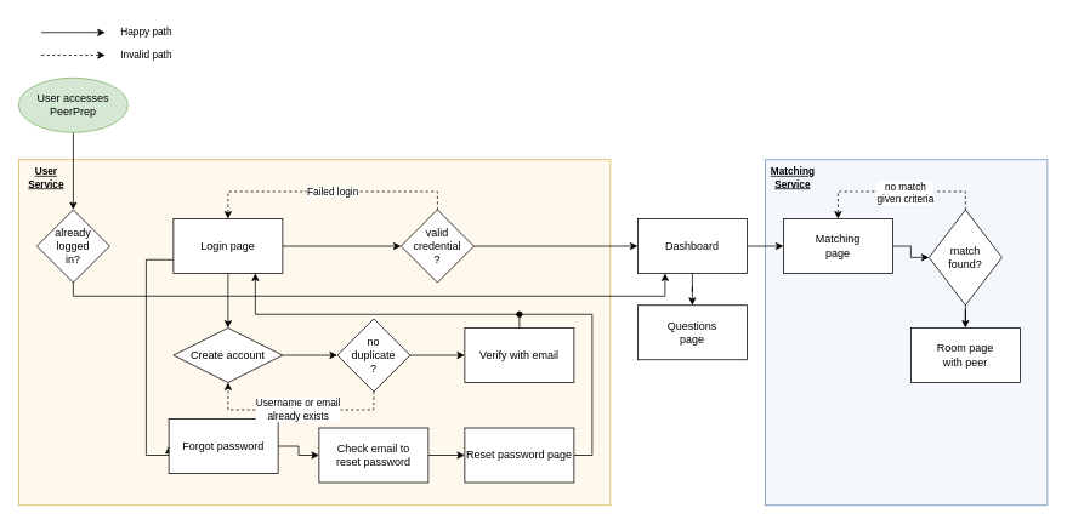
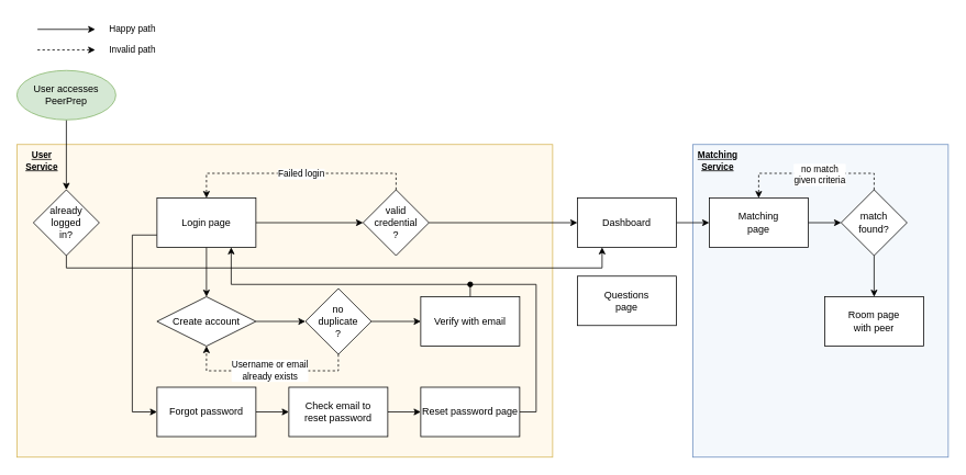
  <mxCell id="0" />
  <mxCell id="1" parent="0" />
  <mxCell id="2" value="" style="rounded=0;whiteSpace=wrap;html=1;fontFamily=Helvetica;fontSize=11;fillColor=#F4F8FC;strokeColor=#6c8ebf;" vertex="1" parent="1"><mxGeometry x="840" y="175" width="310" height="380" as="geometry" /></mxCell>
  <mxCell id="3" value="" style="rounded=0;whiteSpace=wrap;html=1;fontFamily=Helvetica;fontSize=11;fillColor=#FFF9ED;strokeColor=#d6b656;" parent="1" vertex="1"><mxGeometry x="20" y="175" width="650" height="380" as="geometry" /></mxCell>
  <mxCell id="4" value="" style="edgeStyle=orthogonalEdgeStyle;rounded=0;orthogonalLoop=1;jettySize=auto;html=1;" parent="1" source="5" target="7" edge="1"><mxGeometry relative="1" as="geometry" /></mxCell>
  <mxCell id="5" value="&lt;div&gt;User accesses PeerPrep&lt;/div&gt;" style="ellipse;whiteSpace=wrap;html=1;fillColor=#d5e8d4;strokeColor=#82b366;" parent="1" vertex="1"><mxGeometry x="20" y="85" width="120" height="60" as="geometry" /></mxCell>
  <mxCell id="6" style="edgeStyle=orthogonalEdgeStyle;shape=connector;rounded=0;orthogonalLoop=1;jettySize=auto;html=1;exitX=0.5;exitY=1;exitDx=0;exitDy=0;entryX=0.25;entryY=1;entryDx=0;entryDy=0;labelBackgroundColor=default;strokeColor=default;fontFamily=Helvetica;fontSize=11;fontColor=default;endArrow=classic;endFill=1;" parent="1" source="7" target="18" edge="1"><mxGeometry relative="1" as="geometry"><Array as="points"><mxPoint x="80" y="325" /><mxPoint x="730" y="325" /></Array></mxGeometry></mxCell>
  <mxCell id="7" value="already logged &lt;br&gt;in?" style="rhombus;whiteSpace=wrap;html=1;" parent="1" vertex="1"><mxGeometry x="40" y="230" width="80" height="80" as="geometry" /></mxCell>
  <mxCell id="8" value="" style="edgeStyle=orthogonalEdgeStyle;rounded=0;orthogonalLoop=1;jettySize=auto;html=1;" parent="1" source="11" target="15" edge="1"><mxGeometry relative="1" as="geometry" /></mxCell>
  <mxCell id="9" style="edgeStyle=orthogonalEdgeStyle;rounded=0;orthogonalLoop=1;jettySize=auto;html=1;exitX=0.5;exitY=1;exitDx=0;exitDy=0;entryX=0.5;entryY=0;entryDx=0;entryDy=0;" parent="1" source="11" target="20" edge="1"><mxGeometry relative="1" as="geometry" /></mxCell>
  <mxCell id="10" style="edgeStyle=orthogonalEdgeStyle;rounded=0;orthogonalLoop=1;jettySize=auto;html=1;exitX=0;exitY=0.75;exitDx=0;exitDy=0;entryX=0;entryY=0.5;entryDx=0;entryDy=0;" parent="1" source="11" target="22" edge="1"><mxGeometry relative="1" as="geometry"><Array as="points"><mxPoint x="160" y="285" /><mxPoint x="160" y="500" /></Array></mxGeometry></mxCell>
  <mxCell id="11" value="Login page" style="rounded=0;whiteSpace=wrap;html=1;" parent="1" vertex="1"><mxGeometry x="190" y="240" width="120" height="60" as="geometry" /></mxCell>
  <mxCell id="12" style="edgeStyle=orthogonalEdgeStyle;rounded=0;orthogonalLoop=1;jettySize=auto;html=1;exitX=0.5;exitY=0;exitDx=0;exitDy=0;entryX=0.5;entryY=0;entryDx=0;entryDy=0;dashed=1;" parent="1" source="15" target="11" edge="1"><mxGeometry relative="1" as="geometry" /></mxCell>
  <mxCell id="13" value="Failed login" style="edgeLabel;html=1;align=center;verticalAlign=middle;resizable=0;points=[];fontSize=11;fontFamily=Helvetica;fontColor=default;" parent="12" vertex="1" connectable="0"><mxGeometry x="-0.029" relative="1" as="geometry"><mxPoint as="offset" /></mxGeometry></mxCell>
  <mxCell id="14" value="" style="edgeStyle=orthogonalEdgeStyle;rounded=0;orthogonalLoop=1;jettySize=auto;html=1;" parent="1" source="15" target="18" edge="1"><mxGeometry relative="1" as="geometry" /></mxCell>
  <mxCell id="15" value="valid credential&lt;br&gt;?" style="rhombus;whiteSpace=wrap;html=1;rounded=0;" parent="1" vertex="1"><mxGeometry x="440" y="230" width="80" height="80" as="geometry" /></mxCell>
  <mxCell id="16" value="" style="edgeStyle=orthogonalEdgeStyle;rounded=0;orthogonalLoop=1;jettySize=auto;html=1;" edge="1" parent="1" source="18" target="39"><mxGeometry relative="1" as="geometry" /></mxCell>
- <mxCell id="17" value="" style="edgeStyle=orthogonalEdgeStyle;rounded=0;orthogonalLoop=1;jettySize=auto;html=1;" edge="1" parent="1" source="18" target="40"><mxGeometry relative="1" as="geometry" /></mxCell>
  <mxCell id="18" value="Dashboard" style="whiteSpace=wrap;html=1;rounded=0;" parent="1" vertex="1"><mxGeometry x="700" y="240" width="120" height="60" as="geometry" /></mxCell>
  <mxCell id="19" style="edgeStyle=orthogonalEdgeStyle;rounded=0;orthogonalLoop=1;jettySize=auto;html=1;exitX=1;exitY=0.5;exitDx=0;exitDy=0;entryX=0;entryY=0.5;entryDx=0;entryDy=0;" parent="1" source="20" target="26" edge="1"><mxGeometry relative="1" as="geometry" /></mxCell>
  <mxCell id="20" value="Create account" style="rhombus;whiteSpace=wrap;html=1;" parent="1" vertex="1"><mxGeometry x="190" y="360" width="120" height="60" as="geometry" /></mxCell>
  <mxCell id="21" value="" style="edgeStyle=orthogonalEdgeStyle;rounded=0;orthogonalLoop=1;jettySize=auto;html=1;" parent="1" source="22" target="30" edge="1"><mxGeometry relative="1" as="geometry" /></mxCell>
- <mxCell id="22" value="Forgot password" style="rounded=0;whiteSpace=wrap;html=1;" parent="1" vertex="1"><mxGeometry x="185" y="460" width="120" height="60" as="geometry" /></mxCell>
+ <mxCell id="22" value="Forgot password" style="rounded=0;whiteSpace=wrap;html=1;" parent="1" vertex="1"><mxGeometry x="190" y="470" width="120" height="60" as="geometry" /></mxCell>
  <mxCell id="23" style="edgeStyle=orthogonalEdgeStyle;rounded=0;orthogonalLoop=1;jettySize=auto;html=1;exitX=1;exitY=0.5;exitDx=0;exitDy=0;entryX=0;entryY=0.5;entryDx=0;entryDy=0;" parent="1" source="26" target="28" edge="1"><mxGeometry relative="1" as="geometry" /></mxCell>
  <mxCell id="24" style="edgeStyle=orthogonalEdgeStyle;rounded=0;orthogonalLoop=1;jettySize=auto;html=1;exitX=0.5;exitY=1;exitDx=0;exitDy=0;entryX=0.5;entryY=1;entryDx=0;entryDy=0;dashed=1;" parent="1" source="26" target="20" edge="1"><mxGeometry relative="1" as="geometry" /></mxCell>
  <mxCell id="25" value="Username or email &lt;br&gt;already exists" style="edgeLabel;html=1;align=center;verticalAlign=middle;resizable=0;points=[];fontSize=11;fontFamily=Helvetica;fontColor=default;labelBackgroundColor=default;" parent="24" vertex="1" connectable="0"><mxGeometry x="0.086" y="2" relative="1" as="geometry"><mxPoint x="10" y="-3" as="offset" /></mxGeometry></mxCell>
  <mxCell id="26" value="no &lt;br&gt;duplicate&lt;br&gt;?" style="rhombus;whiteSpace=wrap;html=1;rounded=0;" parent="1" vertex="1"><mxGeometry x="370" y="350" width="80" height="80" as="geometry" /></mxCell>
  <mxCell id="27" style="edgeStyle=orthogonalEdgeStyle;rounded=0;orthogonalLoop=1;jettySize=auto;html=1;exitX=0.5;exitY=0;exitDx=0;exitDy=0;entryX=0.75;entryY=1;entryDx=0;entryDy=0;" parent="1" source="28" target="11" edge="1"><mxGeometry relative="1" as="geometry"><Array as="points"><mxPoint x="570" y="345" /><mxPoint x="280" y="345" /></Array></mxGeometry></mxCell>
  <mxCell id="28" value="Verify with email" style="whiteSpace=wrap;html=1;rounded=0;" parent="1" vertex="1"><mxGeometry x="510" y="360" width="120" height="60" as="geometry" /></mxCell>
  <mxCell id="29" value="" style="edgeStyle=orthogonalEdgeStyle;shape=connector;rounded=0;orthogonalLoop=1;jettySize=auto;html=1;labelBackgroundColor=default;strokeColor=default;fontFamily=Helvetica;fontSize=11;fontColor=default;endArrow=classic;endFill=1;" parent="1" source="30" target="36" edge="1"><mxGeometry relative="1" as="geometry" /></mxCell>
  <mxCell id="30" value="Check email to &lt;br&gt;reset password" style="rounded=0;whiteSpace=wrap;html=1;" parent="1" vertex="1"><mxGeometry x="350" y="470" width="120" height="60" as="geometry" /></mxCell>
  <mxCell id="31" value="" style="endArrow=classic;html=1;rounded=0;labelBackgroundColor=default;strokeColor=default;fontFamily=Helvetica;fontSize=11;fontColor=default;shape=connector;endFill=1;" parent="1" edge="1"><mxGeometry width="50" height="50" relative="1" as="geometry"><mxPoint x="45" y="35" as="sourcePoint" /><mxPoint x="115" y="35" as="targetPoint" /></mxGeometry></mxCell>
  <mxCell id="32" value="Happy path" style="text;html=1;align=center;verticalAlign=middle;resizable=0;points=[];autosize=1;strokeColor=none;fillColor=none;fontSize=11;fontFamily=Helvetica;fontColor=default;" parent="1" vertex="1"><mxGeometry x="120" y="20" width="80" height="30" as="geometry" /></mxCell>
  <mxCell id="33" value="" style="endArrow=classic;html=1;rounded=0;labelBackgroundColor=default;strokeColor=default;fontFamily=Helvetica;fontSize=11;fontColor=default;shape=connector;endFill=1;dashed=1;" parent="1" edge="1"><mxGeometry width="50" height="50" relative="1" as="geometry"><mxPoint x="45" y="60" as="sourcePoint" /><mxPoint x="115" y="60" as="targetPoint" /></mxGeometry></mxCell>
  <mxCell id="34" value="Invalid path" style="text;html=1;align=center;verticalAlign=middle;resizable=0;points=[];autosize=1;strokeColor=none;fillColor=none;fontSize=11;fontFamily=Helvetica;fontColor=default;" parent="1" vertex="1"><mxGeometry x="120" y="45" width="80" height="30" as="geometry" /></mxCell>
  <mxCell id="35" style="edgeStyle=orthogonalEdgeStyle;shape=connector;rounded=0;orthogonalLoop=1;jettySize=auto;html=1;exitX=1;exitY=0.5;exitDx=0;exitDy=0;labelBackgroundColor=default;strokeColor=default;fontFamily=Helvetica;fontSize=11;fontColor=default;endArrow=oval;endFill=1;" parent="1" source="36" edge="1"><mxGeometry relative="1" as="geometry"><mxPoint x="570" y="345" as="targetPoint" /><Array as="points"><mxPoint x="650" y="500" /><mxPoint x="650" y="345" /></Array></mxGeometry></mxCell>
  <mxCell id="36" value="Reset password page" style="rounded=0;whiteSpace=wrap;html=1;" parent="1" vertex="1"><mxGeometry x="510" y="470" width="120" height="60" as="geometry" /></mxCell>
  <mxCell id="37" value="User &lt;br&gt;Service" style="text;html=1;align=center;verticalAlign=middle;resizable=0;points=[];autosize=1;strokeColor=none;fillColor=none;fontSize=11;fontFamily=Helvetica;fontColor=default;fontStyle=5" parent="1" vertex="1"><mxGeometry x="20" y="175" width="60" height="40" as="geometry" /></mxCell>
  <mxCell id="38" value="" style="edgeStyle=orthogonalEdgeStyle;rounded=0;orthogonalLoop=1;jettySize=auto;html=1;" edge="1" parent="1" source="39" target="44"><mxGeometry relative="1" as="geometry" /></mxCell>
  <mxCell id="39" value="Matching&lt;br&gt;page" style="whiteSpace=wrap;html=1;rounded=0;" vertex="1" parent="1"><mxGeometry x="860" y="240" width="120" height="60" as="geometry" /></mxCell>
  <mxCell id="40" value="Questions&lt;br&gt;page" style="whiteSpace=wrap;html=1;rounded=0;" vertex="1" parent="1"><mxGeometry x="700" y="335" width="120" height="60" as="geometry" /></mxCell>
  <mxCell id="41" style="edgeStyle=orthogonalEdgeStyle;rounded=0;orthogonalLoop=1;jettySize=auto;html=1;exitX=0.5;exitY=0;exitDx=0;exitDy=0;entryX=0.5;entryY=0;entryDx=0;entryDy=0;dashed=1;" edge="1" parent="1" source="44" target="39"><mxGeometry relative="1" as="geometry" /></mxCell>
  <mxCell id="42" value="no match &lt;br&gt;given criteria" style="edgeLabel;html=1;align=center;verticalAlign=middle;resizable=0;points=[];" vertex="1" connectable="0" parent="41"><mxGeometry x="0.126" y="-1" relative="1" as="geometry"><mxPoint x="20" y="2" as="offset" /></mxGeometry></mxCell>
  <mxCell id="43" value="" style="edgeStyle=orthogonalEdgeStyle;rounded=0;orthogonalLoop=1;jettySize=auto;html=1;" edge="1" parent="1" source="44" target="45"><mxGeometry relative="1" as="geometry" /></mxCell>
- <mxCell id="44" value="match&lt;br&gt;found?" style="rhombus;whiteSpace=wrap;html=1;rounded=0;" vertex="1" parent="1"><mxGeometry x="1020" y="230" width="80" height="105" as="geometry" /></mxCell>
+ <mxCell id="44" value="match&lt;br&gt;found?" style="rhombus;whiteSpace=wrap;html=1;rounded=0;" vertex="1" parent="1"><mxGeometry x="1020" y="230" width="80" height="80" as="geometry" /></mxCell>
  <mxCell id="45" value="Room page&lt;br&gt;with peer" style="whiteSpace=wrap;html=1;rounded=0;" vertex="1" parent="1"><mxGeometry x="1000" y="360" width="120" height="60" as="geometry" /></mxCell>
  <mxCell id="46" value="Matching&lt;br&gt;Service" style="text;html=1;align=center;verticalAlign=middle;resizable=0;points=[];autosize=1;strokeColor=none;fillColor=none;fontSize=11;fontFamily=Helvetica;fontColor=default;fontStyle=5" vertex="1" parent="1"><mxGeometry x="835" y="175" width="70" height="40" as="geometry" /></mxCell>
